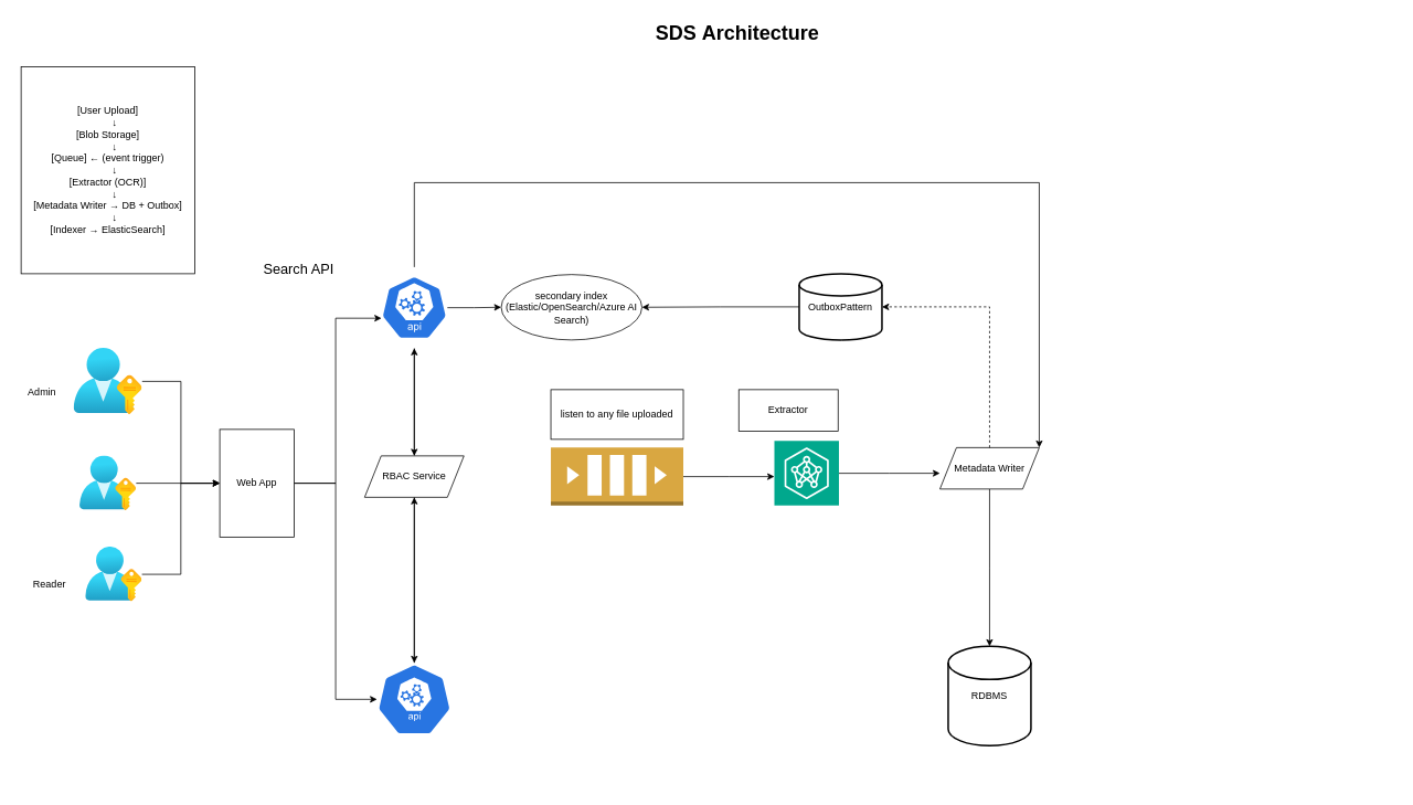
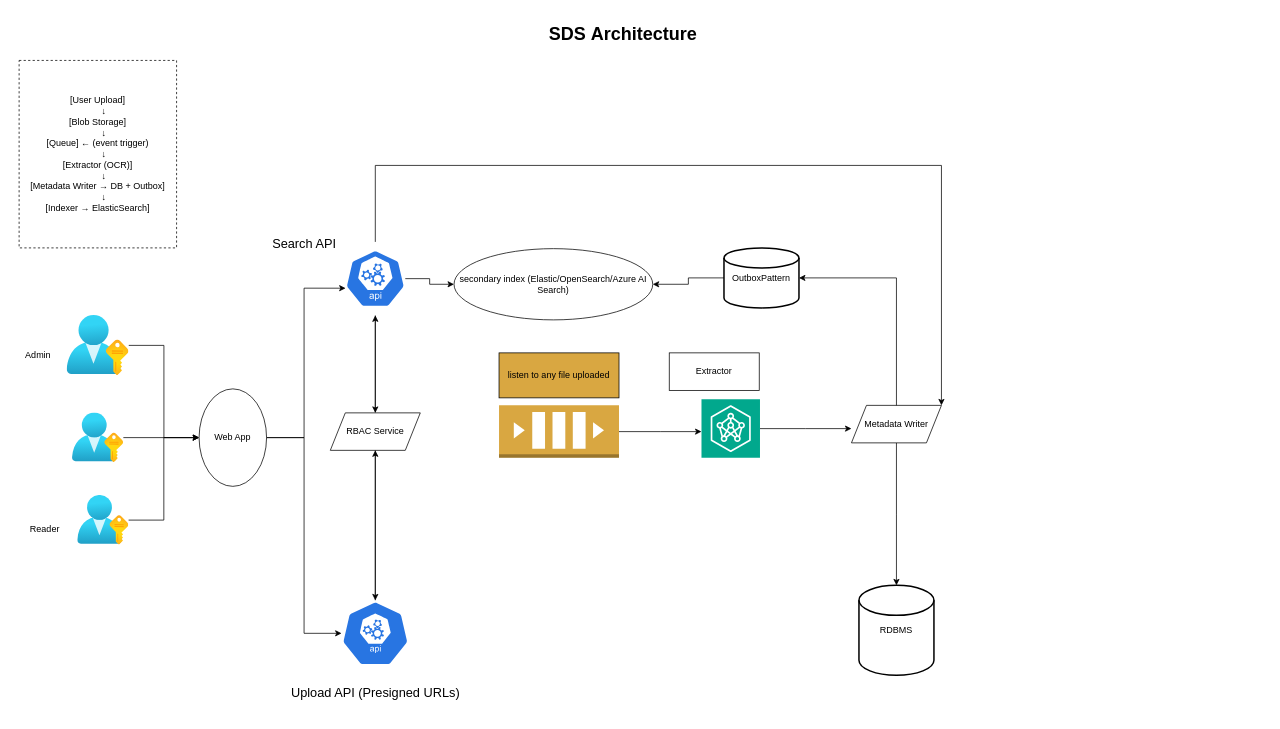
  <mxCell id="0" style=";html=1;" />
  <mxCell id="1" style=";html=1;" parent="0" />
- <mxCell id="2" value="SDS&amp;nbsp;Architecture" style="text;strokeColor=none;fillColor=none;html=1;fontSize=24;fontStyle=1;verticalAlign=middle;align=center;" parent="1" vertex="1"><mxGeometry x="95" y="20" width="1590" height="40" as="geometry" /></mxCell>
+ <mxCell id="2" value="SDS&amp;nbsp;Architecture" style="text;strokeColor=none;fillColor=none;html=1;fontSize=24;fontStyle=1;verticalAlign=middle;align=center;" parent="1" vertex="1"><mxGeometry x="35" y="25" width="1590" height="40" as="geometry" /></mxCell>
  <mxCell id="3" style="edgeStyle=orthogonalEdgeStyle;rounded=0;orthogonalLoop=1;jettySize=auto;html=1;entryX=0;entryY=0.5;entryDx=0;entryDy=0;" parent="1" source="4" target="6" edge="1"><mxGeometry relative="1" as="geometry" /></mxCell>
  <mxCell id="4" value="" style="image;aspect=fixed;html=1;points=[];align=center;fontSize=12;image=img/lib/azure2/azure_stack/User_Subscriptions.svg;" parent="1" vertex="1"><mxGeometry x="88.79" y="420" width="82.42" height="80" as="geometry" /></mxCell>
  <mxCell id="5" style="edgeStyle=orthogonalEdgeStyle;rounded=0;orthogonalLoop=1;jettySize=auto;html=1;" parent="1" source="6" target="19" edge="1"><mxGeometry relative="1" as="geometry"><Array as="points"><mxPoint x="405" y="583" /><mxPoint x="405" y="844" /></Array></mxGeometry></mxCell>
- <mxCell id="6" value="Web App" style="rounded=0;whiteSpace=wrap;html=1;" parent="1" vertex="1"><mxGeometry x="265" y="518" width="90" height="130" as="geometry" /></mxCell>
- <mxCell id="7" value="[User Upload]&#10;     ↓&#10;[Blob Storage]&#10;     ↓&#10;[Queue] ← (event trigger)&#10;     ↓&#10;[Extractor (OCR)]&#10;     ↓&#10;[Metadata Writer → DB + Outbox]&#10;     ↓&#10;[Indexer → ElasticSearch]" style="whiteSpace=wrap;html=1;" parent="1" vertex="1"><mxGeometry x="25" y="80" width="210" height="250" as="geometry" /></mxCell>
+ <mxCell id="6" value="Web App" style="ellipse;whiteSpace=wrap;html=1;" parent="1" vertex="1"><mxGeometry x="265" y="518" width="90" height="130" as="geometry" /></mxCell>
+ <mxCell id="7" value="[User Upload]&#10;     ↓&#10;[Blob Storage]&#10;     ↓&#10;[Queue] ← (event trigger)&#10;     ↓&#10;[Extractor (OCR)]&#10;     ↓&#10;[Metadata Writer → DB + Outbox]&#10;     ↓&#10;[Indexer → ElasticSearch]" style="whiteSpace=wrap;html=1;dashed=1;" parent="1" vertex="1"><mxGeometry x="25" y="80" width="210" height="250" as="geometry" /></mxCell>
  <mxCell id="8" style="edgeStyle=orthogonalEdgeStyle;rounded=0;orthogonalLoop=1;jettySize=auto;html=1;entryX=0;entryY=0.5;entryDx=0;entryDy=0;" parent="1" source="9" target="6" edge="1"><mxGeometry relative="1" as="geometry" /></mxCell>
  <mxCell id="9" value="" style="image;aspect=fixed;html=1;points=[];align=center;fontSize=12;image=img/lib/azure2/azure_stack/User_Subscriptions.svg;" parent="1" vertex="1"><mxGeometry x="96" y="550" width="68" height="66" as="geometry" /></mxCell>
  <mxCell id="10" style="edgeStyle=orthogonalEdgeStyle;rounded=0;orthogonalLoop=1;jettySize=auto;html=1;entryX=0;entryY=0.5;entryDx=0;entryDy=0;" parent="1" source="11" target="6" edge="1"><mxGeometry relative="1" as="geometry" /></mxCell>
  <mxCell id="11" value="" style="image;aspect=fixed;html=1;points=[];align=center;fontSize=12;image=img/lib/azure2/azure_stack/User_Subscriptions.svg;" parent="1" vertex="1"><mxGeometry x="103" y="660" width="68" height="66" as="geometry" /></mxCell>
  <mxCell id="12" value="Admin" style="text;html=1;align=center;verticalAlign=middle;resizable=0;points=[];autosize=1;strokeColor=none;fillColor=none;" parent="1" vertex="1"><mxGeometry x="20" y="458" width="60" height="30" as="geometry" /></mxCell>
  <mxCell id="13" value="Reader" style="text;html=1;align=center;verticalAlign=middle;resizable=0;points=[];autosize=1;strokeColor=none;fillColor=none;" parent="1" vertex="1"><mxGeometry x="28.79" y="690" width="60" height="30" as="geometry" /></mxCell>
  <mxCell id="14" style="edgeStyle=orthogonalEdgeStyle;rounded=0;orthogonalLoop=1;jettySize=auto;html=1;entryX=0.5;entryY=0;entryDx=0;entryDy=0;" parent="1" source="17" target="24" edge="1"><mxGeometry relative="1" as="geometry" /></mxCell>
  <mxCell id="15" style="edgeStyle=orthogonalEdgeStyle;rounded=0;orthogonalLoop=1;jettySize=auto;html=1;" parent="1" source="17" target="26" edge="1"><mxGeometry relative="1" as="geometry"><mxPoint x="665" y="371" as="targetPoint" /></mxGeometry></mxCell>
  <mxCell id="16" style="edgeStyle=orthogonalEdgeStyle;rounded=0;orthogonalLoop=1;jettySize=auto;html=1;entryX=1;entryY=0;entryDx=0;entryDy=0;" parent="1" source="17" target="35" edge="1"><mxGeometry relative="1" as="geometry"><Array as="points"><mxPoint x="500" y="220" /><mxPoint x="1255" y="220" /></Array></mxGeometry></mxCell>
  <mxCell id="17" value="" style="sketch=0;html=1;dashed=0;whitespace=wrap;fillColor=#2875E2;strokeColor=#ffffff;points=[[0.005,0.63,0],[0.1,0.2,0],[0.9,0.2,0],[0.5,0,0],[0.995,0.63,0],[0.72,0.99,0],[0.5,1,0],[0.28,0.99,0]];verticalLabelPosition=bottom;align=center;verticalAlign=top;shape=mxgraph.kubernetes.icon;prIcon=api" parent="1" vertex="1"><mxGeometry x="460" y="322" width="80" height="98" as="geometry" /></mxCell>
  <mxCell id="18" style="edgeStyle=orthogonalEdgeStyle;rounded=0;orthogonalLoop=1;jettySize=auto;html=1;entryX=0.5;entryY=1;entryDx=0;entryDy=0;" parent="1" source="19" target="24" edge="1"><mxGeometry relative="1" as="geometry" /></mxCell>
  <mxCell id="19" value="" style="sketch=0;html=1;dashed=0;whitespace=wrap;fillColor=#2875E2;strokeColor=#ffffff;points=[[0.005,0.63,0],[0.1,0.2,0],[0.9,0.2,0],[0.5,0,0],[0.995,0.63,0],[0.72,0.99,0],[0.5,1,0],[0.28,0.99,0]];verticalLabelPosition=bottom;align=center;verticalAlign=top;shape=mxgraph.kubernetes.icon;prIcon=api" parent="1" vertex="1"><mxGeometry x="455" y="800" width="90" height="88" as="geometry" /></mxCell>
  <mxCell id="20" style="edgeStyle=orthogonalEdgeStyle;rounded=0;orthogonalLoop=1;jettySize=auto;html=1;entryX=0.005;entryY=0.63;entryDx=0;entryDy=0;entryPerimeter=0;" parent="1" source="6" target="17" edge="1"><mxGeometry relative="1" as="geometry"><Array as="points"><mxPoint x="405" y="583" /><mxPoint x="405" y="384" /></Array></mxGeometry></mxCell>
- <mxCell id="21" value="&lt;p style=&quot;line-height: 120%;&quot;&gt;&lt;font style=&quot;font-size: 17px;&quot;&gt;Search API&lt;/font&gt;&lt;/p&gt;" style="text;html=1;align=center;verticalAlign=middle;resizable=0;points=[];autosize=1;strokeColor=none;fillColor=none;" parent="1" vertex="1"><mxGeometry x="305" y="300" width="110" height="50" as="geometry" /></mxCell>
+ <mxCell id="21" value="&lt;p style=&quot;line-height: 120%;&quot;&gt;&lt;font style=&quot;font-size: 17px;&quot;&gt;Search API&lt;/font&gt;&lt;/p&gt;" style="text;html=1;align=center;verticalAlign=middle;resizable=0;points=[];autosize=1;strokeColor=none;fillColor=none;" parent="1" vertex="1"><mxGeometry x="350" y="300" width="110" height="50" as="geometry" /></mxCell>
+ <mxCell id="22" value="&lt;p style=&quot;line-height: 120%;&quot;&gt;&lt;font style=&quot;font-size: 17px;&quot;&gt;Upload API (Presigned URLs)&lt;/font&gt;&lt;/p&gt;" style="text;html=1;align=center;verticalAlign=middle;resizable=0;points=[];autosize=1;strokeColor=none;fillColor=none;" parent="1" vertex="1"><mxGeometry x="375" y="900" width="250" height="50" as="geometry" /></mxCell>
  <mxCell id="23" style="edgeStyle=orthogonalEdgeStyle;rounded=0;orthogonalLoop=1;jettySize=auto;html=1;" parent="1" source="24" target="17" edge="1"><mxGeometry relative="1" as="geometry" /></mxCell>
  <mxCell id="24" value="RBAC Service" style="shape=parallelogram;perimeter=parallelogramPerimeter;whiteSpace=wrap;html=1;fixedSize=1;" parent="1" vertex="1"><mxGeometry x="440" y="550" width="120" height="50" as="geometry" /></mxCell>
  <mxCell id="25" style="edgeStyle=orthogonalEdgeStyle;rounded=0;orthogonalLoop=1;jettySize=auto;html=1;entryX=0.5;entryY=0;entryDx=0;entryDy=0;entryPerimeter=0;" parent="1" source="24" target="19" edge="1"><mxGeometry relative="1" as="geometry" /></mxCell>
- <mxCell id="26" value="secondary index (Elastic/OpenSearch/Azure AI Search)" style="ellipse;whiteSpace=wrap;html=1;" parent="1" vertex="1"><mxGeometry x="605" y="331" width="170" height="79" as="geometry" /></mxCell>
+ <mxCell id="26" value="secondary index (Elastic/OpenSearch/Azure AI Search)" style="ellipse;whiteSpace=wrap;html=1;" parent="1" vertex="1"><mxGeometry x="605" y="331" width="265" height="95" as="geometry" /></mxCell>
  <mxCell id="27" style="edgeStyle=orthogonalEdgeStyle;rounded=0;orthogonalLoop=1;jettySize=auto;html=1;" parent="1" source="28" edge="1"><mxGeometry relative="1" as="geometry"><mxPoint x="935" y="575" as="targetPoint" /></mxGeometry></mxCell>
  <mxCell id="28" value="" style="outlineConnect=0;dashed=0;verticalLabelPosition=bottom;verticalAlign=top;align=center;html=1;shape=mxgraph.aws3.queue;fillColor=#D9A741;gradientColor=none;" parent="1" vertex="1"><mxGeometry x="665" y="540" width="160" height="70" as="geometry" /></mxCell>
- <mxCell id="29" value="listen to any file uploaded" style="whiteSpace=wrap;html=1;" parent="1" vertex="1"><mxGeometry x="665" y="470" width="160" height="60" as="geometry" /></mxCell>
+ <mxCell id="29" value="listen to any file uploaded" style="whiteSpace=wrap;html=1;fillColor=#d9a741;" parent="1" vertex="1"><mxGeometry x="665" y="470" width="160" height="60" as="geometry" /></mxCell>
  <mxCell id="30" style="edgeStyle=orthogonalEdgeStyle;rounded=0;orthogonalLoop=1;jettySize=auto;html=1;" parent="1" source="31" edge="1"><mxGeometry relative="1" as="geometry"><mxPoint x="1135" y="571" as="targetPoint" /></mxGeometry></mxCell>
  <mxCell id="31" value="" style="sketch=0;points=[[0,0,0],[0.25,0,0],[0.5,0,0],[0.75,0,0],[1,0,0],[0,1,0],[0.25,1,0],[0.5,1,0],[0.75,1,0],[1,1,0],[0,0.25,0],[0,0.5,0],[0,0.75,0],[1,0.25,0],[1,0.5,0],[1,0.75,0]];outlineConnect=0;fontColor=#232F3E;fillColor=#01A88D;strokeColor=#ffffff;dashed=0;verticalLabelPosition=bottom;verticalAlign=top;align=center;html=1;fontSize=12;fontStyle=0;aspect=fixed;shape=mxgraph.aws4.resourceIcon;resIcon=mxgraph.aws4.neuron_ml_sdk;" parent="1" vertex="1"><mxGeometry x="935" y="532" width="78" height="78" as="geometry" /></mxCell>
  <mxCell id="32" value="Extractor" style="whiteSpace=wrap;html=1;" parent="1" vertex="1"><mxGeometry x="892" y="470" width="120" height="50" as="geometry" /></mxCell>
  <mxCell id="33" style="edgeStyle=orthogonalEdgeStyle;rounded=0;orthogonalLoop=1;jettySize=auto;html=1;" parent="1" source="35" edge="1"><mxGeometry relative="1" as="geometry"><mxPoint x="1195" y="780" as="targetPoint" /></mxGeometry></mxCell>
  <mxCell id="34" style="edgeStyle=orthogonalEdgeStyle;rounded=0;orthogonalLoop=1;jettySize=auto;html=1;entryX=1;entryY=0.5;entryDx=0;entryDy=0;" parent="1" source="38" target="26" edge="1"><mxGeometry relative="1" as="geometry"><Array as="points" /></mxGeometry></mxCell>
  <mxCell id="35" value="Metadata Writer" style="shape=parallelogram;perimeter=parallelogramPerimeter;whiteSpace=wrap;html=1;fixedSize=1;" parent="1" vertex="1"><mxGeometry x="1135" y="540" width="120" height="50" as="geometry" /></mxCell>
  <mxCell id="36" value="RDBMS" style="strokeWidth=2;html=1;shape=mxgraph.flowchart.database;whiteSpace=wrap;" parent="1" vertex="1"><mxGeometry x="1145" y="780" width="100" height="120" as="geometry" /></mxCell>
- <mxCell id="37" value="" style="edgeStyle=orthogonalEdgeStyle;rounded=0;orthogonalLoop=1;jettySize=auto;html=1;entryX=1;entryY=0.5;entryDx=0;entryDy=0;dashed=1;" edge="1" parent="1" source="35" target="38"><mxGeometry relative="1" as="geometry"><Array as="points"><mxPoint x="1195" y="370" /></Array><mxPoint x="1195" y="540" as="sourcePoint" /><mxPoint x="775" y="371" as="targetPoint" /></mxGeometry></mxCell>
+ <mxCell id="37" value="" style="edgeStyle=orthogonalEdgeStyle;rounded=0;orthogonalLoop=1;jettySize=auto;html=1;entryX=1;entryY=0.5;entryDx=0;entryDy=0;" edge="1" parent="1" source="35" target="38"><mxGeometry relative="1" as="geometry"><Array as="points"><mxPoint x="1195" y="370" /></Array><mxPoint x="1195" y="540" as="sourcePoint" /><mxPoint x="775" y="371" as="targetPoint" /></mxGeometry></mxCell>
  <mxCell id="38" value="OutboxPattern" style="strokeWidth=2;html=1;shape=mxgraph.flowchart.database;whiteSpace=wrap;" vertex="1" parent="1"><mxGeometry x="965" y="330" width="100" height="80" as="geometry" /></mxCell>
